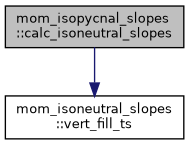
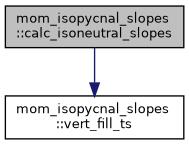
  digraph {
    rankdir=TB
    node [color=black fontname=Helvetica fontsize=10 shape=record style=filled]
    n1 [fillcolor=grey75 fontcolor=black height=0.2 label="mom_isopycnal_slopes\l::calc_isoneutral_slopes" width=0.4]
-   n2 [fillcolor=white height=0.2 label="mom_isoneutral_slopes\l::vert_fill_ts" width=0.4]
+   n2 [fillcolor=white height=0.2 label="mom_isopycnal_slopes\l::vert_fill_ts" width=0.4]
    n1 -> n2 [color=midnightblue fontname=Helvetica fontsize=10 labelfontname=Helvetica labelfontsize=10 style=solid]
  }
